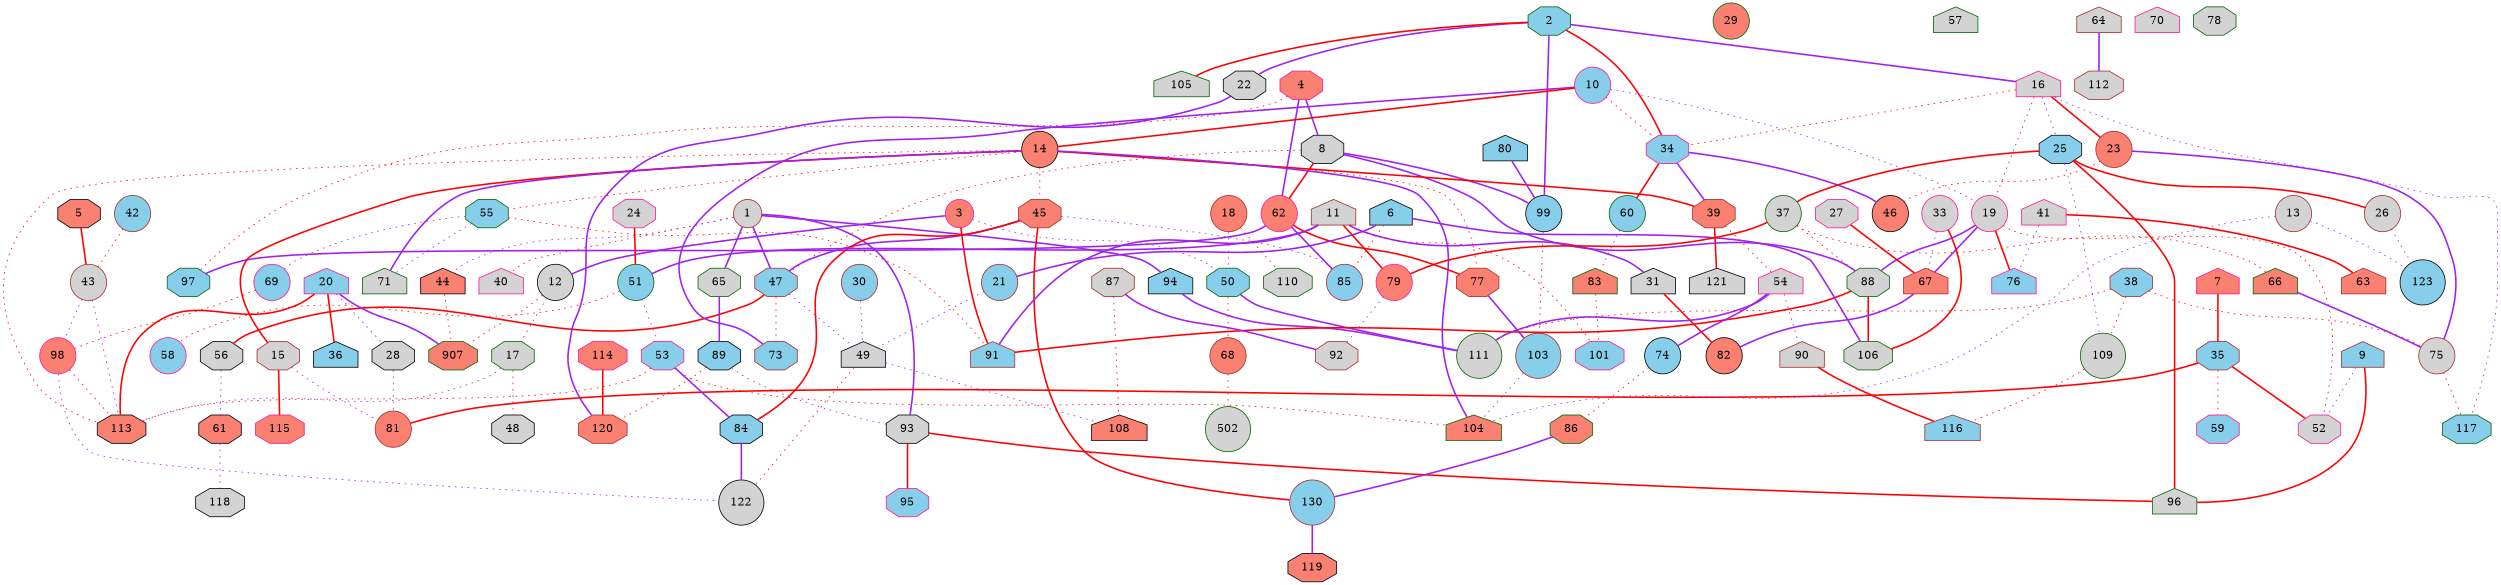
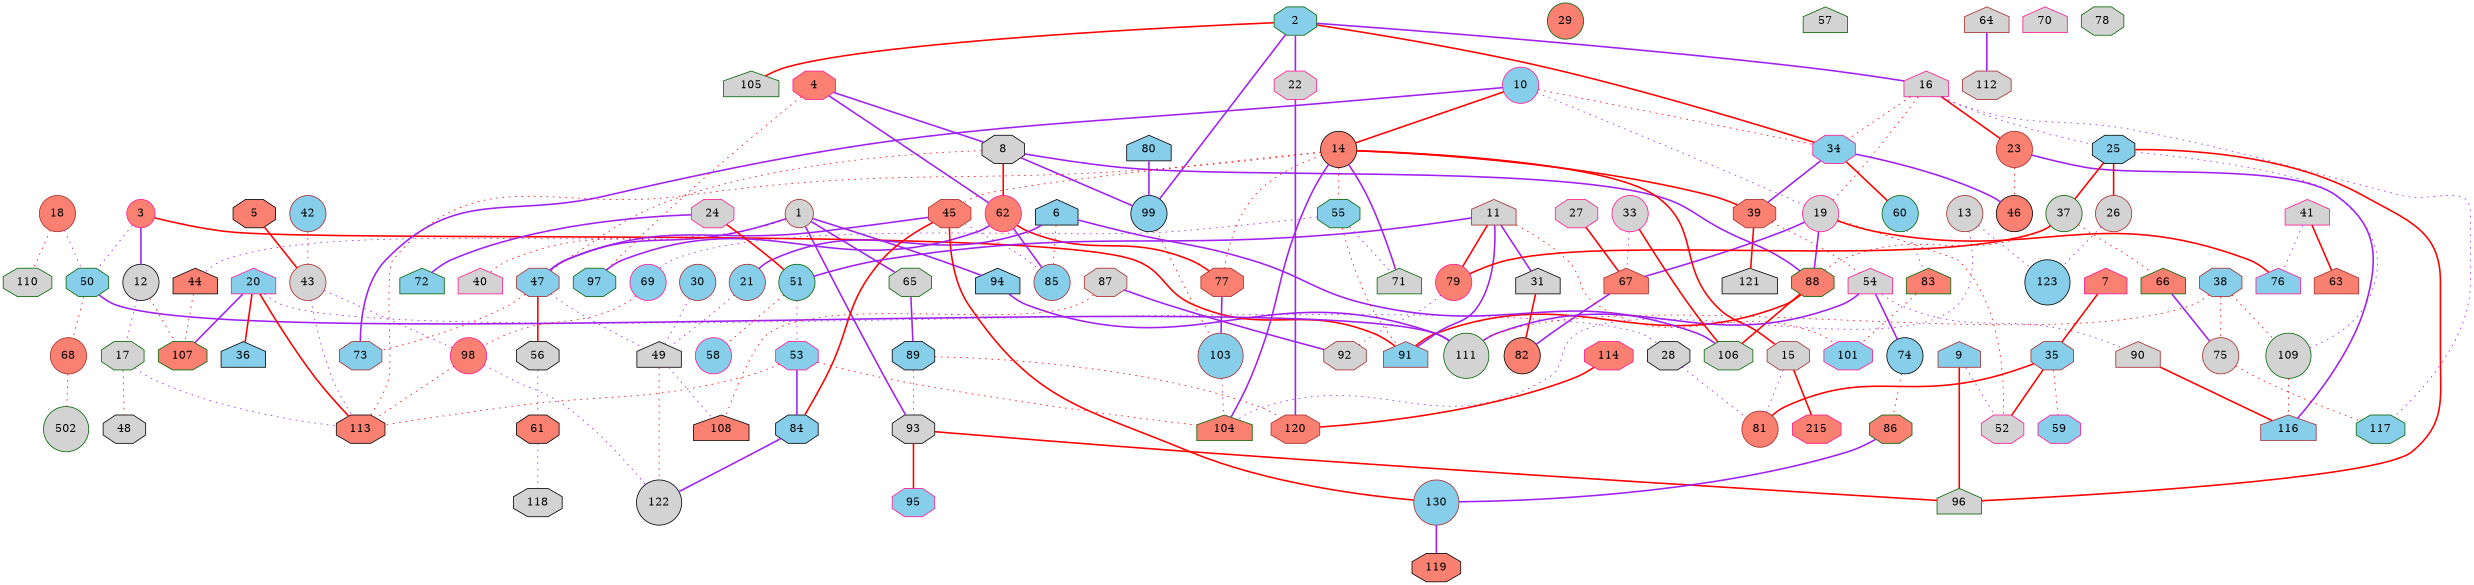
  graph {
    node [color=brown fillcolor=lightgrey shape=octagon style=filled]
    edge [color=red style=bold]
    1 [shape=circle]
    40 [color=deeppink shape=house]
    44 [color=black fillcolor=salmon shape=house]
    47 [fillcolor=skyblue]
    65 [color=darkgreen]
    93 [color=black]
    94 [color=black fillcolor=skyblue shape=house]
-   107 [color=darkgreen fillcolor=salmon label=907]
+   107 [color=darkgreen fillcolor=salmon]
    73 [fillcolor=skyblue]
    49 [color=black shape=house]
    56 [color=black]
    89 [color=black fillcolor=skyblue]
    96 [color=darkgreen shape=house]
    95 [color=deeppink fillcolor=skyblue]
    111 [color=darkgreen shape=circle]
    2 [color=darkgreen fillcolor=skyblue]
    16 [color=deeppink shape=house]
-   22 [color=black]
+   22 [color=deeppink]
    34 [color=deeppink fillcolor=skyblue]
    99 [color=black fillcolor=skyblue shape=circle]
    105 [color=darkgreen shape=house]
    19 [color=deeppink shape=circle]
    23 [fillcolor=salmon shape=circle]
    25 [color=black fillcolor=skyblue]
    117 [color=darkgreen fillcolor=skyblue]
    120 [fillcolor=salmon]
    39 [fillcolor=salmon]
    46 [color=black fillcolor=salmon shape=circle]
    60 [color=darkgreen fillcolor=skyblue shape=circle]
    103 [fillcolor=skyblue shape=circle]
    3 [color=deeppink fillcolor=salmon shape=circle]
    12 [color=black shape=circle]
    50 [color=darkgreen fillcolor=skyblue]
    91 [fillcolor=skyblue shape=house]
    17 [color=darkgreen]
    68 [fillcolor=salmon shape=circle]
    4 [color=deeppink fillcolor=salmon]
    8 [color=black]
    62 [color=deeppink fillcolor=salmon shape=circle]
    97 [color=darkgreen fillcolor=skyblue]
-   88 [color=darkgreen]
+   88 [color=darkgreen fillcolor=salmon]
    85 [fillcolor=skyblue shape=circle]
    77 [fillcolor=salmon]
    5 [color=black fillcolor=salmon]
    43 [shape=circle]
    113 [color=black fillcolor=salmon]
    98 [color=deeppink fillcolor=salmon shape=circle]
    6 [color=black fillcolor=skyblue shape=house]
    21 [fillcolor=skyblue shape=circle]
    106 [color=darkgreen]
    7 [color=deeppink fillcolor=salmon shape=house]
    35 [fillcolor=skyblue]
    52 [color=deeppink]
    81 [fillcolor=salmon shape=circle]
    59 [color=deeppink fillcolor=skyblue]
    9 [fillcolor=skyblue shape=house]
    10 [color=deeppink fillcolor=skyblue shape=circle]
    14 [color=black fillcolor=salmon shape=circle]
    104 [color=darkgreen fillcolor=salmon shape=house]
    15
    45 [fillcolor=salmon]
    55 [color=darkgreen fillcolor=skyblue]
    71 [color=darkgreen shape=house]
    67 [fillcolor=salmon shape=house]
    76 [color=deeppink fillcolor=skyblue shape=house]
    11 [shape=house]
    31 [color=black shape=house]
    51 [color=darkgreen fillcolor=skyblue shape=circle]
    79 [color=deeppink fillcolor=salmon shape=circle]
    101 [color=deeppink fillcolor=skyblue]
    82 [color=black fillcolor=salmon shape=circle]
    53 [color=deeppink fillcolor=skyblue]
    58 [color=deeppink fillcolor=skyblue shape=circle]
    92
    48 [color=black]
    13 [shape=circle]
    123 [color=black fillcolor=skyblue shape=circle]
-   115 [color=deeppink fillcolor=salmon]
+   115 [color=deeppink fillcolor=salmon label=215]
    54 [color=deeppink shape=house]
    121 [color=black shape=house]
    84 [color=black fillcolor=skyblue]
    n82 [fillcolor=skyblue label=130 shape=circle]
    69 [color=deeppink fillcolor=skyblue shape=circle]
    116 [fillcolor=skyblue shape=house]
    26 [shape=circle]
    37 [color=darkgreen shape=circle]
    109 [color=darkgreen shape=circle]
    18 [fillcolor=salmon shape=circle]
    110 [color=darkgreen]
    20 [color=deeppink fillcolor=skyblue shape=house]
    28 [color=black]
    36 [color=black fillcolor=skyblue shape=house]
    108 [color=black fillcolor=salmon shape=house]
    122 [color=black shape=circle]
    24 [color=deeppink]
+   72 [color=darkgreen fillcolor=skyblue shape=house]
    66 [color=darkgreen fillcolor=salmon shape=house]
    27 [color=deeppink]
    29 [color=darkgreen fillcolor=salmon shape=circle]
    30 [fillcolor=skyblue shape=circle]
    33 [color=deeppink shape=circle]
    83 [color=darkgreen fillcolor=salmon shape=house]
    75 [shape=circle]
    38 [fillcolor=skyblue]
    74 [color=black fillcolor=skyblue shape=circle]
    90 [shape=house]
    41 [color=deeppink shape=house]
    63 [fillcolor=salmon shape=house]
    42 [fillcolor=skyblue shape=circle]
    119 [color=black fillcolor=salmon]
    61 [color=black fillcolor=salmon]
    n112 [color=darkgreen label=502 shape=circle]
    86 [color=darkgreen fillcolor=salmon]
    118 [color=black]
    57 [color=darkgreen shape=house]
    64 [shape=house]
    112
    70 [color=deeppink shape=house]
    78 [color=darkgreen]
    80 [color=black fillcolor=skyblue shape=house]
    87
    114 [color=deeppink fillcolor=salmon]
    1 -- 40 [style=dotted]
    1 -- 44 [color=purple style=dotted]
    1 -- 47 [color=purple]
    1 -- 65 [color=purple]
    1 -- 93 [color=purple]
    1 -- 94 [color=purple]
    44 -- 107 [style=dotted]
    47 -- 73 [style=dotted]
    47 -- 49 [color=purple style=dotted]
    47 -- 56
    65 -- 89 [color=purple]
    93 -- 96
    93 -- 95
    94 -- 111 [color=purple]
    49 -- 108 [color=purple style=dotted]
    49 -- 122 [style=dotted]
    56 -- 61 [color=purple style=dotted]
    89 -- 93 [color=purple style=dotted]
    89 -- 120 [style=dotted]
    2 -- 16 [color=purple]
    2 -- 22 [color=purple]
    2 -- 34
    2 -- 99 [color=purple]
    2 -- 105
    16 -- 34 [style=dotted]
    16 -- 19 [style=dotted]
    16 -- 23
    16 -- 25 [color=purple style=dotted]
    16 -- 117 [color=purple style=dotted]
    22 -- 120 [color=purple]
    34 -- 39 [color=purple]
    34 -- 46 [color=purple]
    34 -- 60
    99 -- 103 [style=dotted]
    19 -- 88 [color=purple]
    19 -- 52 [style=dotted]
    19 -- 67 [color=purple]
    19 -- 76
    23 -- 46 [style=dotted]
-   23 -- 75 [color=purple]
+   23 -- 116 [color=purple]
    25 -- 96
    25 -- 26
    25 -- 37
    25 -- 109 [color=purple style=dotted]
    39 -- 54 [style=dotted]
    39 -- 121
    60 -- 83 [color=purple style=dotted]
    103 -- 104 [color=purple style=dotted]
    3 -- 12 [color=purple]
    3 -- 50 [color=purple style=dotted]
    3 -- 91
    12 -- 107 [style=dotted]
    12 -- 17 [color=purple style=dotted]
    50 -- 111 [color=purple]
    50 -- 68 [style=dotted]
    17 -- 113 [color=purple style=dotted]
    17 -- 48 [style=dotted]
    68 -- n112 [style=dotted]
    4 -- 8 [color=purple]
    4 -- 62 [color=purple]
    4 -- 97 [style=dotted]
    8 -- 47 [style=dotted]
    8 -- 99 [color=purple]
    8 -- 62
    8 -- 88 [color=purple]
    62 -- 97 [color=purple]
    62 -- 85 [color=purple]
    62 -- 77
    88 -- 91
    88 -- 106
    77 -- 103 [color=purple]
    5 -- 43
    43 -- 113 [color=purple style=dotted]
    43 -- 98 [color=purple style=dotted]
    98 -- 113 [style=dotted]
    98 -- 122 [color=purple style=dotted]
    6 -- 85 [style=dotted]
    6 -- 21 [color=purple]
    6 -- 106 [color=purple]
    21 -- 49 [color=purple style=dotted]
    7 -- 35
    35 -- 52
    35 -- 81
    35 -- 59 [style=dotted]
    9 -- 96
    9 -- 52 [color=purple style=dotted]
    10 -- 73 [color=purple]
    10 -- 34 [style=dotted]
    10 -- 19 [color=purple style=dotted]
    10 -- 14
    14 -- 39
    14 -- 77 [style=dotted]
    14 -- 113 [style=dotted]
    14 -- 104 [color=purple]
    14 -- 15
    14 -- 45 [style=dotted]
    14 -- 55 [style=dotted]
    14 -- 71 [color=purple]
    15 -- 81 [color=purple style=dotted]
    15 -- 115
    45 -- 47 [color=purple]
    45 -- 85 [color=purple style=dotted]
    45 -- 84
    45 -- n82
    55 -- 91 [style=dotted]
    55 -- 71 [color=purple style=dotted]
    55 -- 69 [color=purple style=dotted]
    67 -- 82 [color=purple]
    11 -- 91 [color=purple]
    11 -- 31 [color=purple]
    11 -- 51 [color=purple]
    11 -- 79
    11 -- 101 [style=dotted]
    31 -- 82
    51 -- 53 [color=purple style=dotted]
    51 -- 58 [style=dotted]
    79 -- 92 [color=purple style=dotted]
    53 -- 113 [style=dotted]
    53 -- 104 [style=dotted]
    53 -- 84 [color=purple]
    13 -- 104 [color=purple style=dotted]
    13 -- 123 [color=purple style=dotted]
    54 -- 111 [color=purple]
    54 -- 74 [color=purple]
    54 -- 90 [color=purple style=dotted]
    84 -- 122 [color=purple]
    n82 -- 119 [color=purple]
    69 -- 98 [style=dotted]
    26 -- 123 [color=purple style=dotted]
    37 -- 88 [style=dotted]
    37 -- 79
    37 -- 66 [style=dotted]
    109 -- 116 [style=dotted]
    18 -- 50 [color=purple style=dotted]
    18 -- 110 [style=dotted]
    20 -- 107 [color=purple]
    20 -- 113
    20 -- 28 [color=purple style=dotted]
    20 -- 36
    28 -- 81 [color=purple style=dotted]
    24 -- 51
+   24 -- 72 [color=purple]
    66 -- 75 [color=purple]
    27 -- 67
    30 -- 49 [color=purple style=dotted]
    33 -- 106
    33 -- 67 [color=purple style=dotted]
    83 -- 101 [style=dotted]
    75 -- 117 [style=dotted]
    38 -- 111 [style=dotted]
    38 -- 109 [style=dotted]
    38 -- 75 [style=dotted]
    74 -- 86 [style=dotted]
    90 -- 116
    41 -- 76 [color=purple style=dotted]
    41 -- 63
    42 -- 43 [style=dotted]
    61 -- 118 [color=purple style=dotted]
    86 -- n82 [color=purple]
    64 -- 112 [color=purple]
    80 -- 99 [color=purple]
    87 -- 92 [color=purple]
    87 -- 108 [style=dotted]
    114 -- 120
  }
